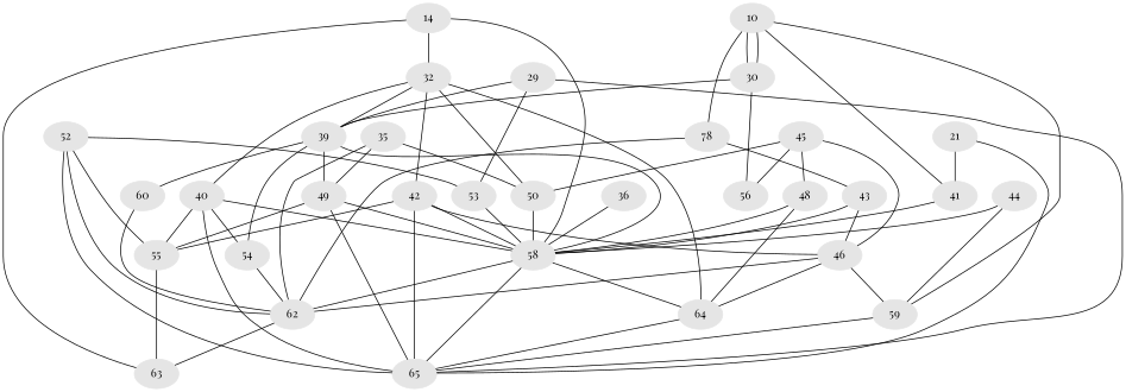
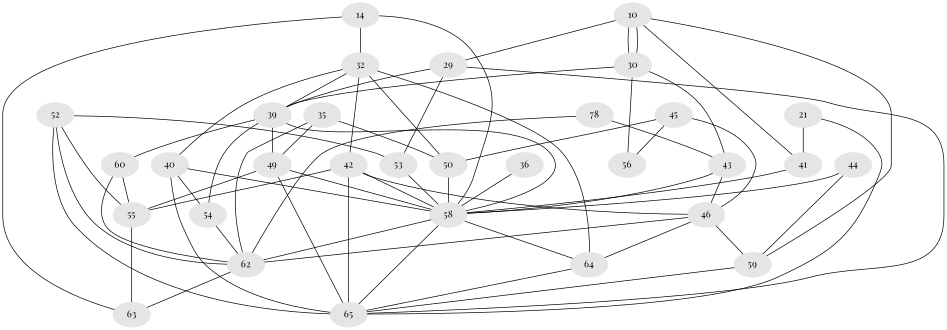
  graph {
    fontname="Playfair Display"
    node [color=gray90 fontname="Playfair Display" style=filled]
    edge [fontname="Playfair Display"]
    29 [super="+8"]
    65 [super="+31+57"]
    39 [super="+26+4"]
    53
    10
    30
    41 [super="+17"]
    59
    43
    56
    58 [super="+51+34+27"]
    14 [super="+1"]
    32
    63
    40 [super="+7"]
    42 [super="+28"]
    50
    64 [super="+12"]
    62 [super="+61"]
    21
    49 [super="+15"]
    54 [super="+6"]
    60
    46 [super="+13"]
    55 [super="+3"]
    35
    36 [super="+11"]
    n28 [label=78]
    44
    45
-   48 [super="+9"]
    52 [super="+20"]
    29 -- 65
    29 -- 39 [weight=2]
    29 -- 53
    39 -- 58
    39 -- 49 [weight=2]
    39 -- 54 [weight=2]
    39 -- 60 [weight=2]
    53 -- 58
-   10 -- n28
+   10 -- 29
    10 -- 30
    10 -- 30
    10 -- 41
    10 -- 59
    30 -- 39
+   30 -- 43
    30 -- 56
    41 -- 58
    59 -- 65
    43 -- 58
    43 -- 46
    58 -- 65
    58 -- 64 [weight=2]
    58 -- 62 [weight=3]
    14 -- 58
    14 -- 32 [weight=2]
    14 -- 63
    32 -- 39
    32 -- 40
    32 -- 42
    32 -- 50
    32 -- 64
    40 -- 65
    40 -- 58
    40 -- 54
-   40 -- 55
+   60 -- 55
    42 -- 65 [weight=2]
    42 -- 58 [weight=5]
    42 -- 46
    42 -- 55
    50 -- 58
    64 -- 65
    62 -- 63
    21 -- 65
    21 -- 41 [weight=2]
    49 -- 65
    49 -- 58 [weight=2]
    49 -- 55
    54 -- 62
    60 -- 62
    46 -- 59
    46 -- 64
    46 -- 62
    55 -- 63
    35 -- 50
    35 -- 62
    35 -- 49
    36 -- 58 [weight=3]
    n28 -- 43
    n28 -- 62
    44 -- 59
    44 -- 58
    45 -- 56
    45 -- 50
    45 -- 46
-   45 -- 48
-   48 -- 58 [weight=3]
-   48 -- 64 [weight=2]
    52 -- 65 [weight=2]
    52 -- 53
    52 -- 62 [weight=2]
    52 -- 55
  }
